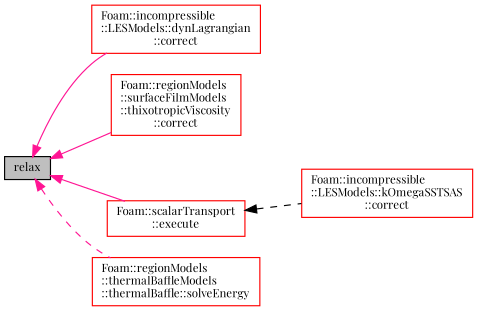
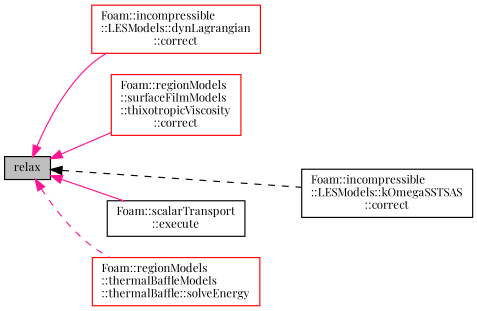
  digraph {
    fontname="Playfair Display"
    rankdir=LR
    node [color=red fontname="Playfair Display" fontsize=10 shape=record]
    edge [color=deeppink dir=back fontname="Playfair Display" fontsize=10 labelfontname=FreeSans labelfontsize=10 style=solid]
    n1 [color=black fillcolor=grey75 fontcolor=black height=0.2 label=relax style=filled width=0.4]
    n2 [height=0.2 label="Foam::incompressible\l::LESModels::dynLagrangian\l::correct" width=0.4]
    n3 [height=0.2 label="Foam::regionModels\l::surfaceFilmModels\l::thixotropicViscosity\l::correct" width=0.4]
-   n4 [height=0.2 label="Foam::incompressible\l::LESModels::kOmegaSSTSAS\l::correct" width=0.4]
-   n5 [height=0.2 label="Foam::scalarTransport\l::execute" width=0.4]
+   n4 [color=black height=0.2 label="Foam::incompressible\l::LESModels::kOmegaSSTSAS\l::correct" width=0.4]
+   n5 [color=black height=0.2 label="Foam::scalarTransport\l::execute" width=0.4]
    n6 [height=0.2 label="Foam::regionModels\l::thermalBaffleModels\l::thermalBaffle::solveEnergy" width=0.4]
    n1 -> n2
    n1 -> n3
-   n5 -> n4 [color=black style=dashed]
+   n1 -> n4 [color=black style=dashed]
    n1 -> n5
    n1 -> n6 [style=dashed]
  }
